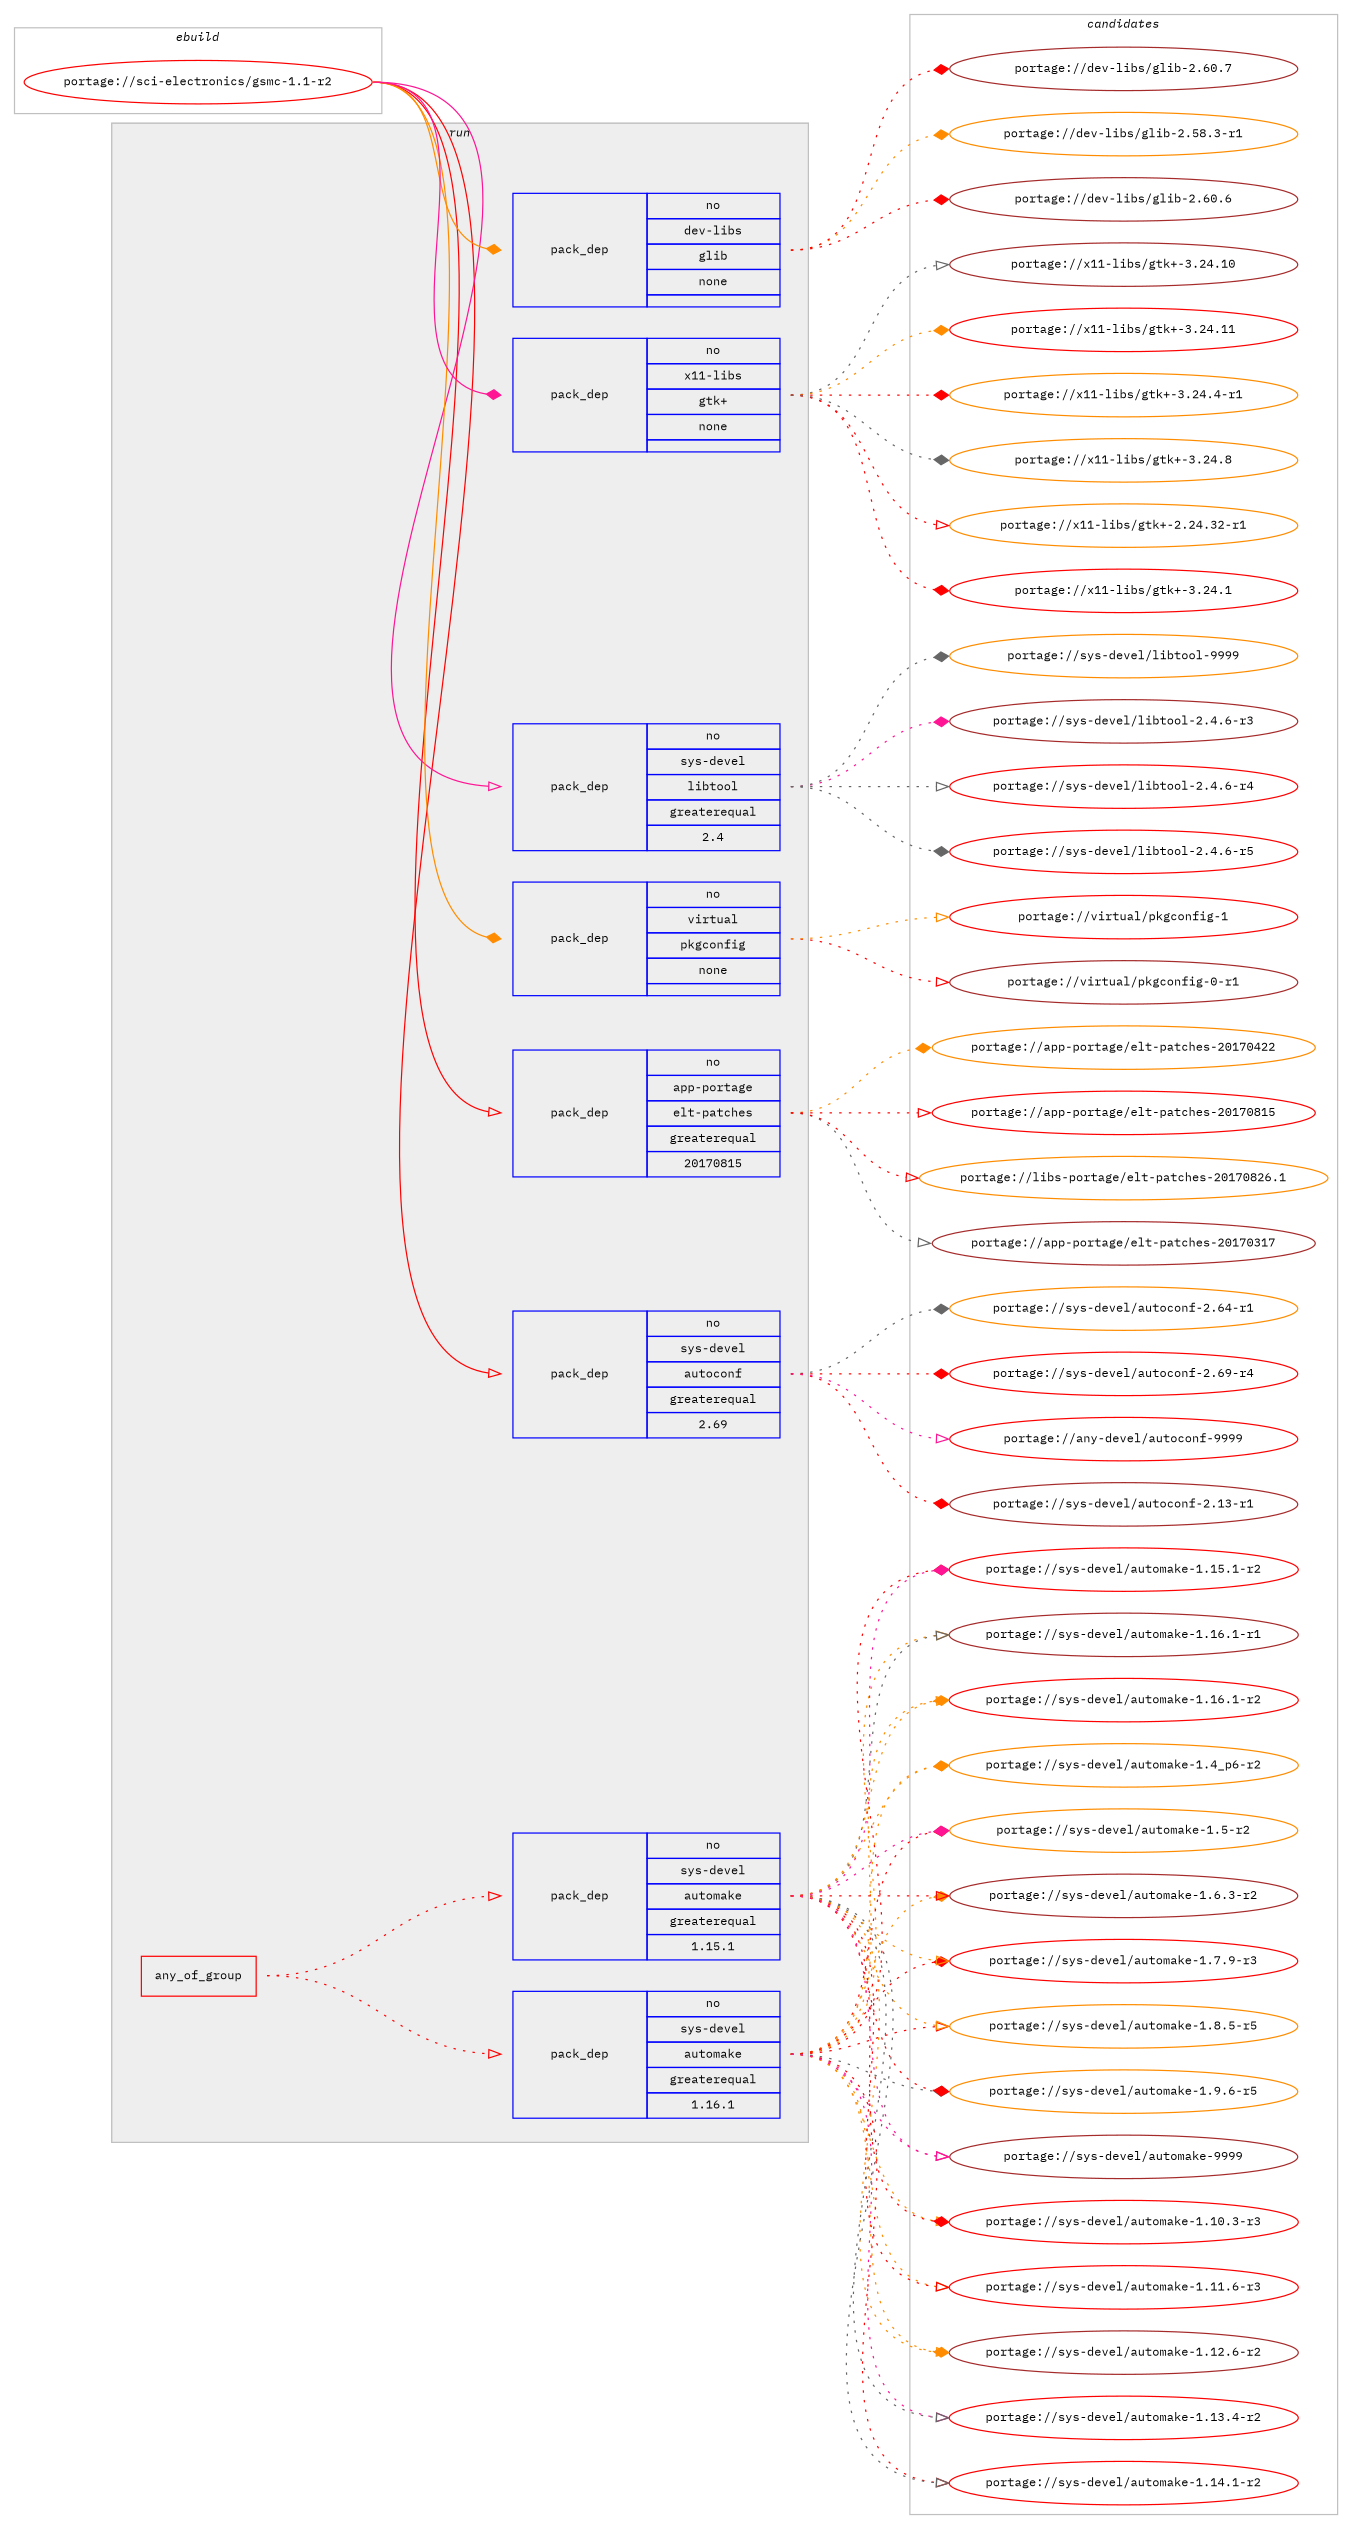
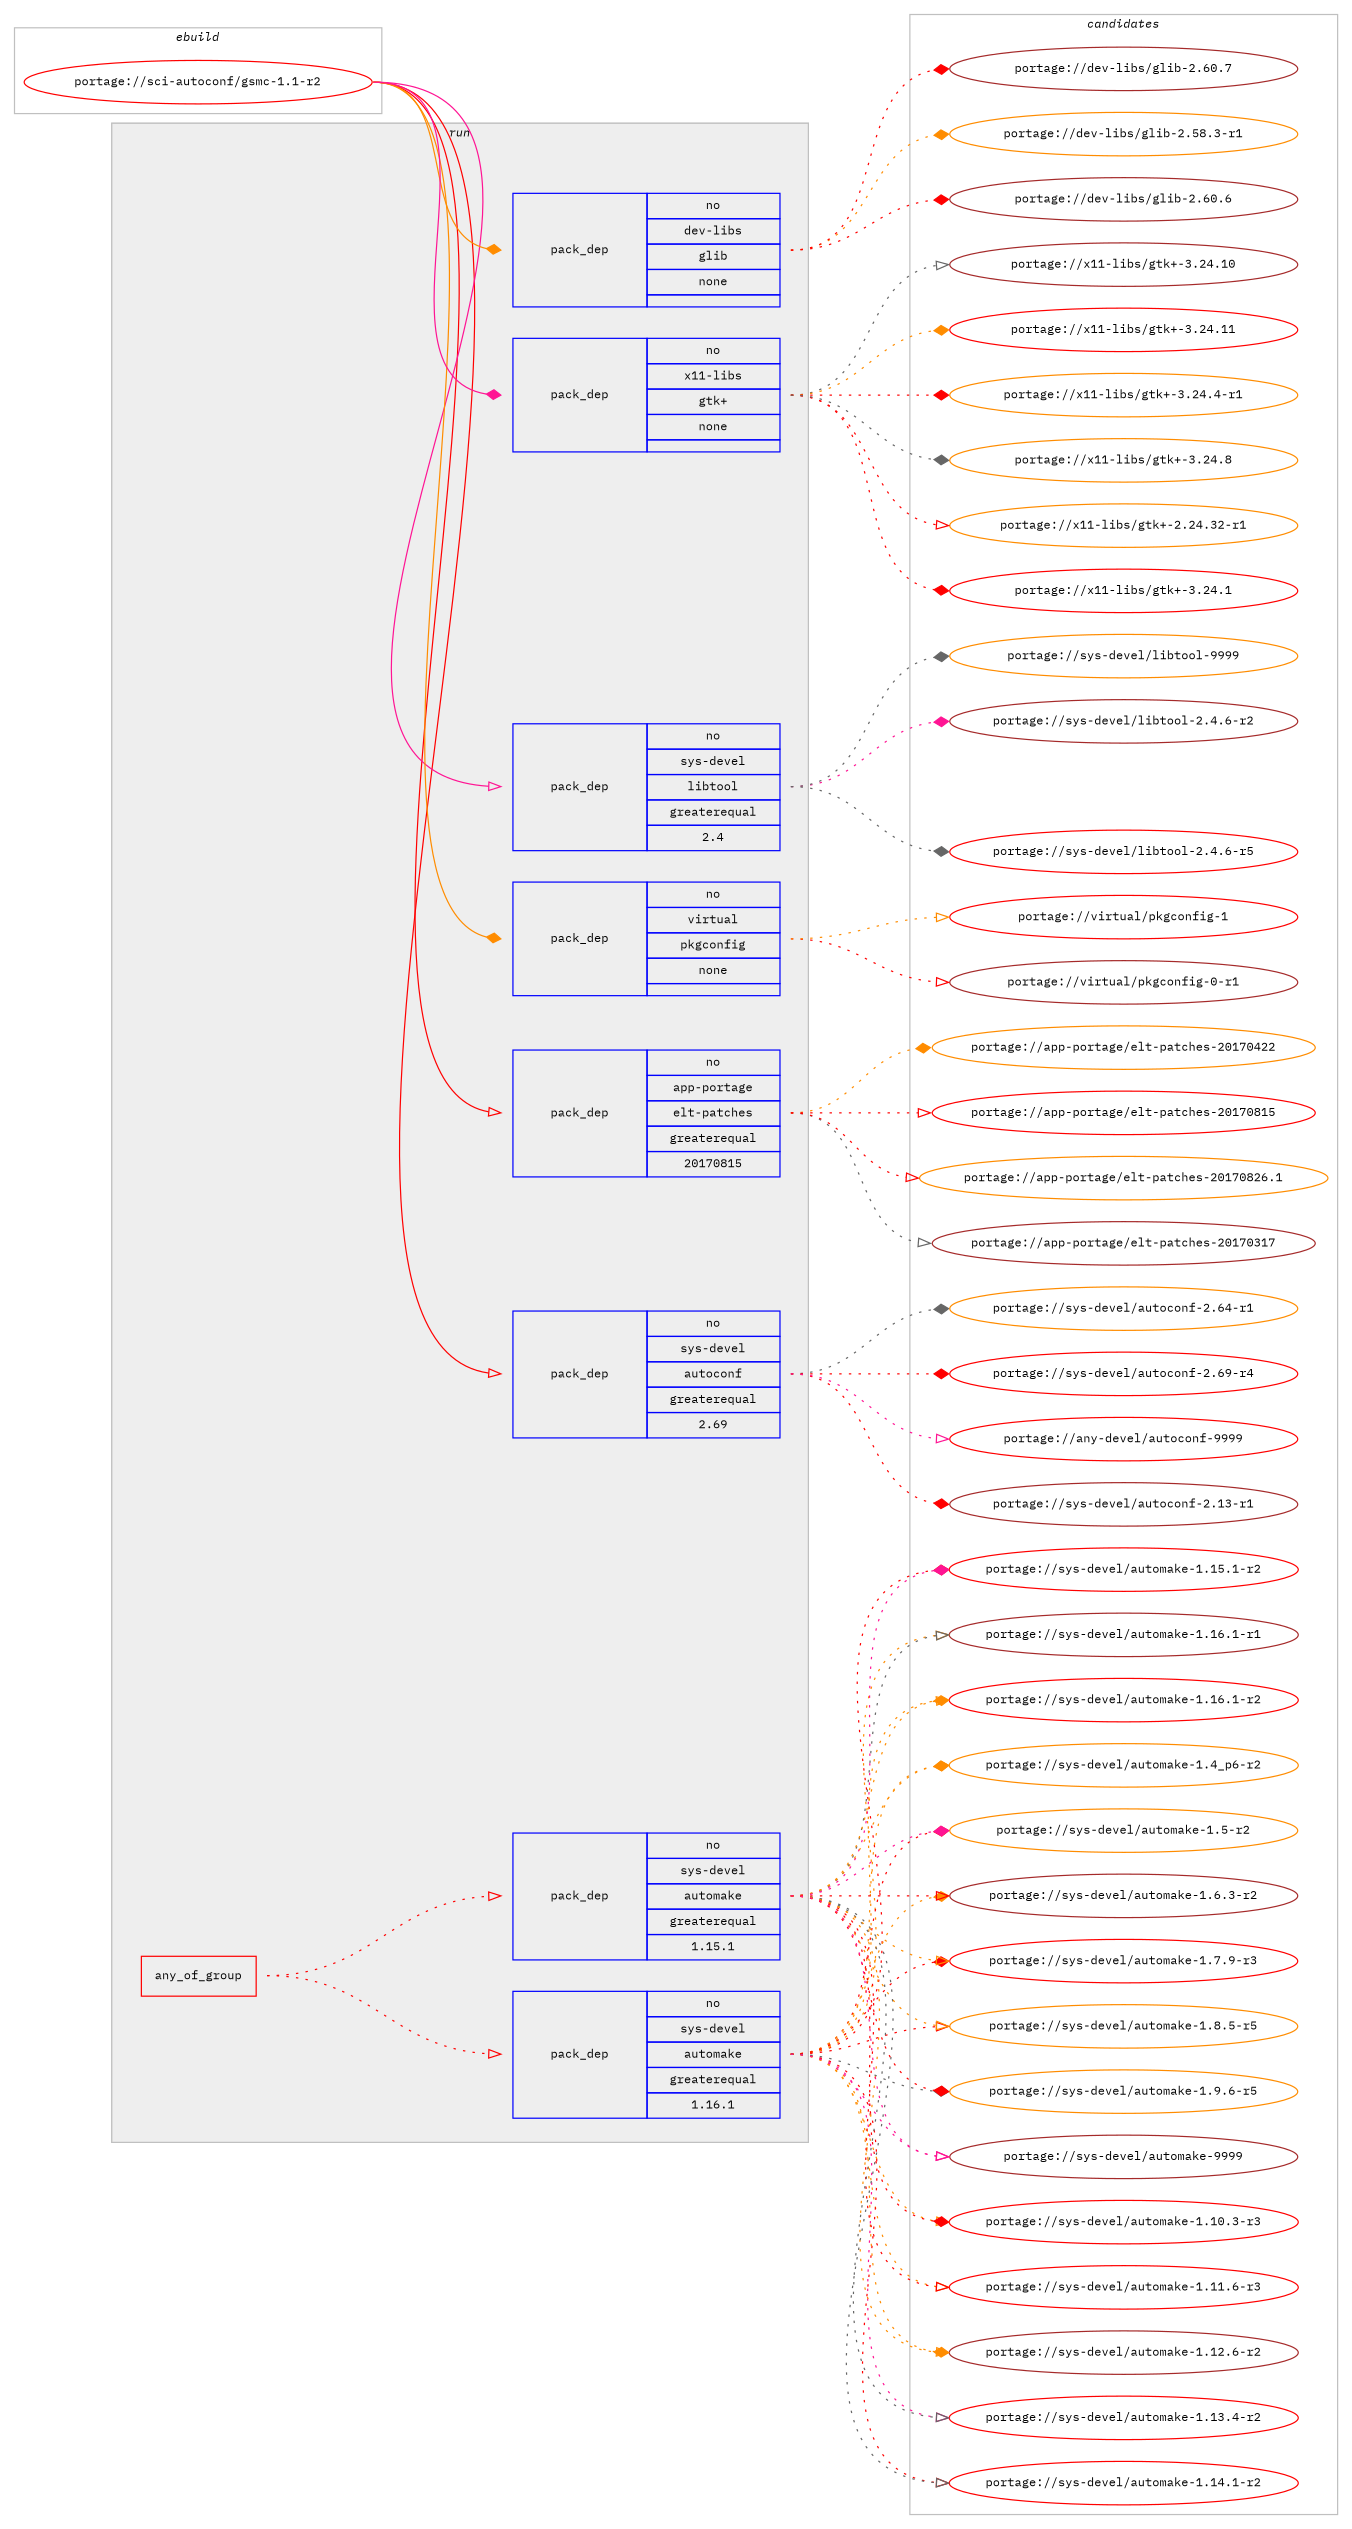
  digraph {
    compound=true
    concentrate=true
    fontname="IBM Plex Mono"
    fontsize=10
    newrank=true
    rankdir=LR
    ranksep=1.5
    node [color=red fontname="IBM Plex Mono" fontsize=10]
    edge [arrowhead=onormal color=red fontname="IBM Plex Mono" headport=w style=dotted tailport=e weight=100]
-   n1 [label="portage://sci-electronics/gsmc-1.1-r2" width=4]
+   n1 [label="portage://sci-autoconf/gsmc-1.1-r2" width=4]
    n2 [color=blue label=<<TABLE BORDER="0" CELLBORDER="1" CELLSPACING="0" CELLPADDING="4" WIDTH="220"><TR><TD ROWSPAN="6" CELLPADDING="30">pack_dep</TD></TR><TR><TD WIDTH="110">no</TD></TR><TR><TD>sys-devel</TD></TR><TR><TD>automake</TD></TR><TR><TD>greaterequal</TD></TR><TR><TD>1.16.1</TD></TR></TABLE>> shape=none]
    n3 [color=blue label=<<TABLE BORDER="0" CELLBORDER="1" CELLSPACING="0" CELLPADDING="4" WIDTH="220"><TR><TD ROWSPAN="6" CELLPADDING="30">pack_dep</TD></TR><TR><TD WIDTH="110">no</TD></TR><TR><TD>sys-devel</TD></TR><TR><TD>automake</TD></TR><TR><TD>greaterequal</TD></TR><TR><TD>1.15.1</TD></TR></TABLE>> shape=none]
    n4 [label=<<TABLE BORDER="0" CELLBORDER="1" CELLSPACING="0" CELLPADDING="4"><TR><TD CELLPADDING="10">any_of_group</TD></TR></TABLE>> shape=none]
    n5 [color=blue label=<<TABLE BORDER="0" CELLBORDER="1" CELLSPACING="0" CELLPADDING="4" WIDTH="220"><TR><TD ROWSPAN="6" CELLPADDING="30">pack_dep</TD></TR><TR><TD WIDTH="110">no</TD></TR><TR><TD>app-portage</TD></TR><TR><TD>elt-patches</TD></TR><TR><TD>greaterequal</TD></TR><TR><TD>20170815</TD></TR></TABLE>> shape=none]
    n6 [color=blue label=<<TABLE BORDER="0" CELLBORDER="1" CELLSPACING="0" CELLPADDING="4" WIDTH="220"><TR><TD ROWSPAN="6" CELLPADDING="30">pack_dep</TD></TR><TR><TD WIDTH="110">no</TD></TR><TR><TD>sys-devel</TD></TR><TR><TD>autoconf</TD></TR><TR><TD>greaterequal</TD></TR><TR><TD>2.69</TD></TR></TABLE>> shape=none]
    n7 [color=blue label=<<TABLE BORDER="0" CELLBORDER="1" CELLSPACING="0" CELLPADDING="4" WIDTH="220"><TR><TD ROWSPAN="6" CELLPADDING="30">pack_dep</TD></TR><TR><TD WIDTH="110">no</TD></TR><TR><TD>sys-devel</TD></TR><TR><TD>libtool</TD></TR><TR><TD>greaterequal</TD></TR><TR><TD>2.4</TD></TR></TABLE>> shape=none]
    n8 [color=blue label=<<TABLE BORDER="0" CELLBORDER="1" CELLSPACING="0" CELLPADDING="4" WIDTH="220"><TR><TD ROWSPAN="6" CELLPADDING="30">pack_dep</TD></TR><TR><TD WIDTH="110">no</TD></TR><TR><TD>virtual</TD></TR><TR><TD>pkgconfig</TD></TR><TR><TD>none</TD></TR><TR><TD></TD></TR></TABLE>> shape=none]
    n9 [color=blue label=<<TABLE BORDER="0" CELLBORDER="1" CELLSPACING="0" CELLPADDING="4" WIDTH="220"><TR><TD ROWSPAN="6" CELLPADDING="30">pack_dep</TD></TR><TR><TD WIDTH="110">no</TD></TR><TR><TD>dev-libs</TD></TR><TR><TD>glib</TD></TR><TR><TD>none</TD></TR><TR><TD></TD></TR></TABLE>> shape=none]
    n10 [color=blue label=<<TABLE BORDER="0" CELLBORDER="1" CELLSPACING="0" CELLPADDING="4" WIDTH="220"><TR><TD ROWSPAN="6" CELLPADDING="30">pack_dep</TD></TR><TR><TD WIDTH="110">no</TD></TR><TR><TD>x11-libs</TD></TR><TR><TD>gtk+</TD></TR><TR><TD>none</TD></TR><TR><TD></TD></TR></TABLE>> shape=none]
    n11 [label="portage://sys-devel/automake-1.10.3-r3" width=4]
    n12 [label="portage://sys-devel/automake-1.11.6-r3" width=4]
    n13 [color=brown label="portage://sys-devel/automake-1.12.6-r2" width=4]
    n14 [label="portage://sys-devel/automake-1.13.4-r2" width=4]
    n15 [label="portage://sys-devel/automake-1.14.1-r2" width=4]
    n16 [label="portage://sys-devel/automake-1.15.1-r2" width=4]
    n17 [color=brown label="portage://sys-devel/automake-1.16.1-r1" width=4]
    n18 [label="portage://sys-devel/automake-1.16.1-r2" width=4]
    n19 [color=darkorange label="portage://sys-devel/automake-1.4_p6-r2" width=4]
    n20 [color=darkorange label="portage://sys-devel/automake-1.5-r2" width=4]
    n21 [color=brown label="portage://sys-devel/automake-1.6.3-r2" width=4]
    n22 [label="portage://sys-devel/automake-1.7.9-r3" width=4]
    n23 [color=darkorange label="portage://sys-devel/automake-1.8.5-r5" width=4]
    n24 [color=darkorange label="portage://sys-devel/automake-1.9.6-r5" width=4]
    n25 [color=brown label="portage://sys-devel/automake-9999" width=4]
    n26 [color=brown label="portage://app-portage/elt-patches-20170317" width=4]
    n27 [color=darkorange label="portage://app-portage/elt-patches-20170422" width=4]
    n28 [label="portage://app-portage/elt-patches-20170815" width=4]
-   n29 [color=darkorange label="portage://libs-portage/elt-patches-20170826.1" width=4]
+   n29 [color=darkorange label="portage://app-portage/elt-patches-20170826.1" width=4]
    n30 [color=brown label="portage://sys-devel/autoconf-2.13-r1" width=4]
    n31 [color=darkorange label="portage://sys-devel/autoconf-2.64-r1" width=4]
    n32 [label="portage://sys-devel/autoconf-2.69-r4" width=4]
    n33 [label="portage://any-devel/autoconf-9999" width=4]
-   n34 [color=brown label="portage://sys-devel/libtool-2.4.6-r3" width=4]
-   n35 [label="portage://sys-devel/libtool-2.4.6-r4" width=4]
+   n34 [color=brown label="portage://sys-devel/libtool-2.4.6-r2" width=4]
    n36 [label="portage://sys-devel/libtool-2.4.6-r5" width=4]
    n37 [color=darkorange label="portage://sys-devel/libtool-9999" width=4]
    n38 [color=brown label="portage://virtual/pkgconfig-0-r1" width=4]
    n39 [label="portage://virtual/pkgconfig-1" width=4]
    n40 [color=darkorange label="portage://dev-libs/glib-2.58.3-r1" width=4]
    n41 [color=brown label="portage://dev-libs/glib-2.60.6" width=4]
    n42 [color=brown label="portage://dev-libs/glib-2.60.7" width=4]
    n43 [color=darkorange label="portage://x11-libs/gtk+-2.24.32-r1" width=4]
    n44 [label="portage://x11-libs/gtk+-3.24.1" width=4]
    n45 [color=brown label="portage://x11-libs/gtk+-3.24.10" width=4]
    n46 [label="portage://x11-libs/gtk+-3.24.11" width=4]
    n47 [color=darkorange label="portage://x11-libs/gtk+-3.24.4-r1" width=4]
    n48 [color=darkorange label="portage://x11-libs/gtk+-3.24.8" width=4]
    subgraph cluster_1 {
      color=gray
      label=<<i>ebuild</i>>
      rank=same
      n1
    }
    subgraph cluster_2 {
      color=gray
      label=<<i>dependencies</i>>
      subgraph cluster_3 {
        color=gray
        fillcolor="#eeeeee"
        label=<<i>compile</i>>
        style=filled
        subgraph sub_4 {
          color=gray
          fillcolor="#eeeeee"
          label=<<i>compile</i>>
          style=filled
          n4
          subgraph sub_5 {
            color=gray
            fillcolor="#eeeeee"
            label=<<i>compile</i>>
            style=filled
            n2
          }
          subgraph sub_6 {
            color=gray
            fillcolor="#eeeeee"
            label=<<i>compile</i>>
            style=filled
            n3
          }
        }
        subgraph sub_7 {
          color=gray
          fillcolor="#eeeeee"
          label=<<i>compile</i>>
          style=filled
          n5
        }
        subgraph sub_8 {
          color=gray
          fillcolor="#eeeeee"
          label=<<i>compile</i>>
          style=filled
          n6
        }
        subgraph sub_9 {
          color=gray
          fillcolor="#eeeeee"
          label=<<i>compile</i>>
          style=filled
          n7
        }
        subgraph sub_10 {
          color=gray
          fillcolor="#eeeeee"
          label=<<i>compile</i>>
          style=filled
          n8
        }
      }
      subgraph cluster_11 {
        color=gray
        fillcolor="#eeeeee"
        label=<<i>compile and run</i>>
        style=filled
        subgraph sub_12 {
          color=gray
          fillcolor="#eeeeee"
          label=<<i>compile and run</i>>
          style=filled
          n9
        }
        subgraph sub_13 {
          color=gray
          fillcolor="#eeeeee"
          label=<<i>compile and run</i>>
          style=filled
          n10
        }
      }
      subgraph cluster_14 {
        color=gray
        fillcolor="#eeeeee"
        label=<<i>run</i>>
        style=filled
      }
    }
    subgraph cluster_15 {
      color=gray
      label=<<i>candidates</i>>
      rank=same
      subgraph sub_16 {
        color=black
        label=<<i>candidates</i>>
        nodesep=1
        rank=same
        n11
        n12
        n13
        n14
        n15
        n16
        n17
        n18
        n19
        n20
        n21
        n22
        n23
        n24
        n25
      }
      subgraph sub_17 {
        color=black
        label=<<i>candidates</i>>
        nodesep=1
        rank=same
        n11
        n12
        n13
        n14
        n15
        n16
        n17
        n18
        n19
        n20
        n21
        n22
        n23
        n24
        n25
      }
      subgraph sub_18 {
        color=black
        label=<<i>candidates</i>>
        nodesep=1
        rank=same
        n26
        n27
        n28
        n29
      }
      subgraph sub_19 {
        color=black
        label=<<i>candidates</i>>
        nodesep=1
        rank=same
        n30
        n31
        n32
        n33
      }
      subgraph sub_20 {
        color=black
        label=<<i>candidates</i>>
        nodesep=1
        rank=same
        n34
-       n35
        n36
        n37
      }
      subgraph sub_21 {
        color=black
        label=<<i>candidates</i>>
        nodesep=1
        rank=same
        n38
        n39
      }
      subgraph sub_22 {
        color=black
        label=<<i>candidates</i>>
        nodesep=1
        rank=same
        n40
        n41
        n42
      }
      subgraph sub_23 {
        color=black
        label=<<i>candidates</i>>
        nodesep=1
        rank=same
        n43
        n44
        n45
        n46
        n47
        n48
      }
    }
    n1 -> n5 [style=solid weight=20]
    n1 -> n6 [style=solid weight=20]
    n1 -> n7 [color=deeppink style=solid weight=20]
    n1 -> n8 [arrowhead=diamond color=darkorange style=solid weight=20]
    n1 -> n9 [arrowhead=diamond color=darkorange style=solid weight=20]
    n1 -> n10 [arrowhead=diamond color=deeppink style=solid weight=20]
    n2 -> n11 [color=darkorange]
    n2 -> n12 [color=darkorange]
    n2 -> n13 [color=darkorange]
    n2 -> n14 [color=deeppink]
    n2 -> n15
    n2 -> n16 [arrowhead=diamond]
    n2 -> n17 [color=darkorange]
    n2 -> n18 [arrowhead=diamond color=darkorange]
    n2 -> n19 [arrowhead=diamond color=darkorange]
    n2 -> n20 [arrowhead=diamond]
    n2 -> n21 [arrowhead=diamond color=darkorange]
    n2 -> n22 [arrowhead=diamond]
    n2 -> n23
    n2 -> n24 [arrowhead=diamond color=gray40]
    n2 -> n25 [color=deeppink]
    n3 -> n11 [arrowhead=diamond]
    n3 -> n12
    n3 -> n13 [arrowhead=diamond color=darkorange]
    n3 -> n14 [color=gray40]
    n3 -> n15 [color=gray40]
    n3 -> n16 [arrowhead=diamond color=deeppink]
    n3 -> n17 [color=gray40]
    n3 -> n18 [color=darkorange]
    n3 -> n19 [arrowhead=diamond color=darkorange]
    n3 -> n20 [arrowhead=diamond color=deeppink]
    n3 -> n21
    n3 -> n22 [color=darkorange]
    n3 -> n23 [color=darkorange]
    n3 -> n24 [arrowhead=diamond]
    n3 -> n25 [color=deeppink]
    n4 -> n2 [weight=20]
    n4 -> n3 [weight=20]
    n5 -> n26 [color=gray40]
    n5 -> n27 [arrowhead=diamond color=darkorange]
    n5 -> n28
    n5 -> n29
    n6 -> n30 [arrowhead=diamond]
    n6 -> n31 [arrowhead=diamond color=gray40]
    n6 -> n32 [arrowhead=diamond]
    n6 -> n33 [color=deeppink]
    n7 -> n34 [arrowhead=diamond color=deeppink]
-   n7 -> n35 [color=gray40]
    n7 -> n36 [arrowhead=diamond color=gray40]
    n7 -> n37 [arrowhead=diamond color=gray40]
    n8 -> n38
    n8 -> n39 [color=darkorange]
    n9 -> n40 [arrowhead=diamond color=darkorange]
    n9 -> n41 [arrowhead=diamond]
    n9 -> n42 [arrowhead=diamond]
    n10 -> n43
    n10 -> n44 [arrowhead=diamond]
    n10 -> n45 [color=gray40]
    n10 -> n46 [arrowhead=diamond color=darkorange]
    n10 -> n47 [arrowhead=diamond]
    n10 -> n48 [arrowhead=diamond color=gray40]
  }
